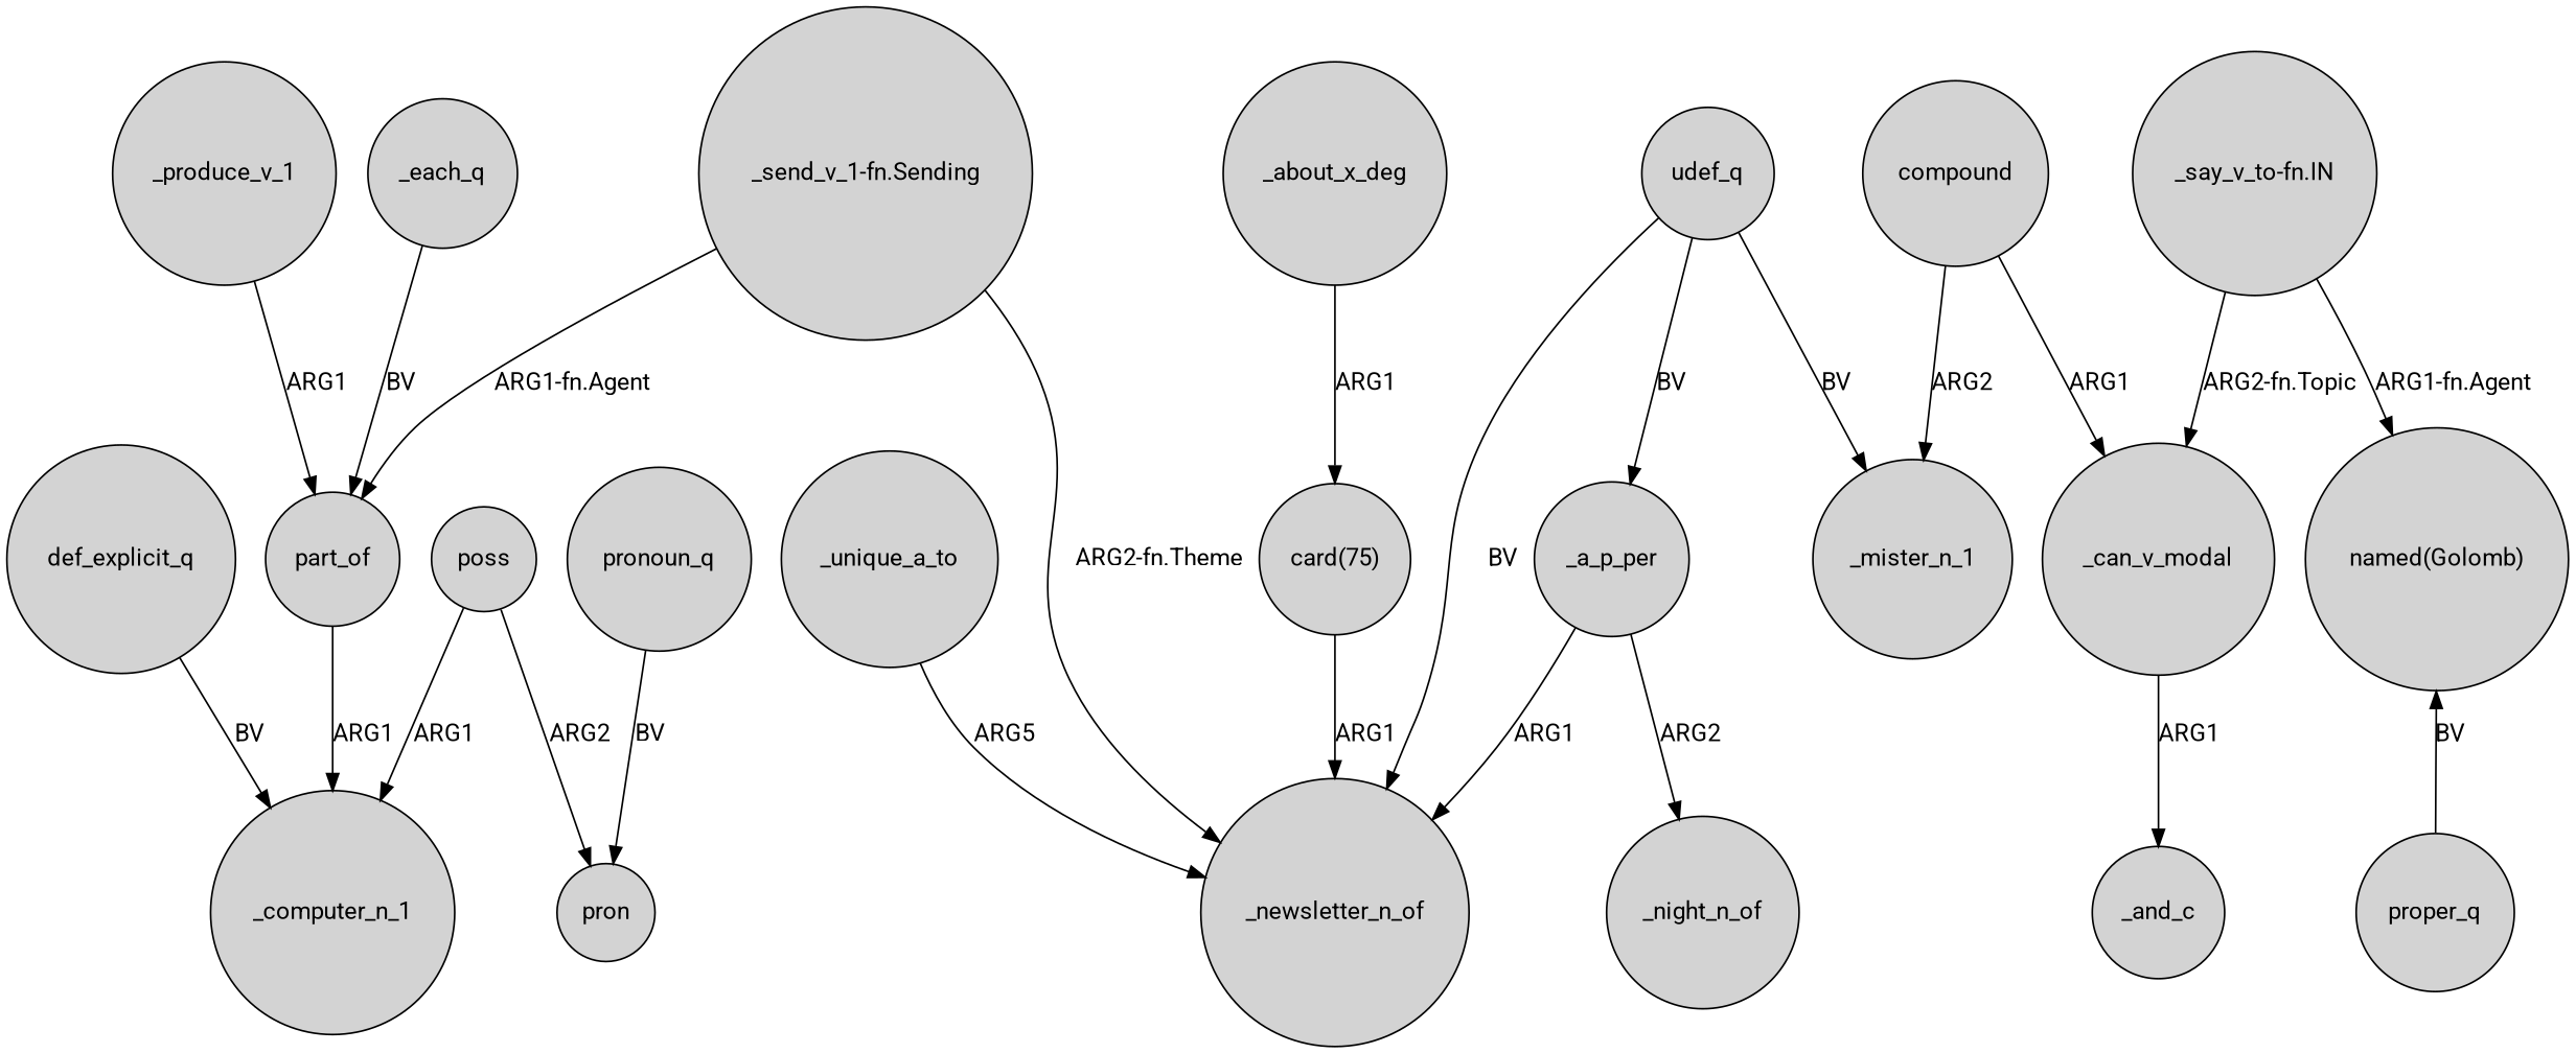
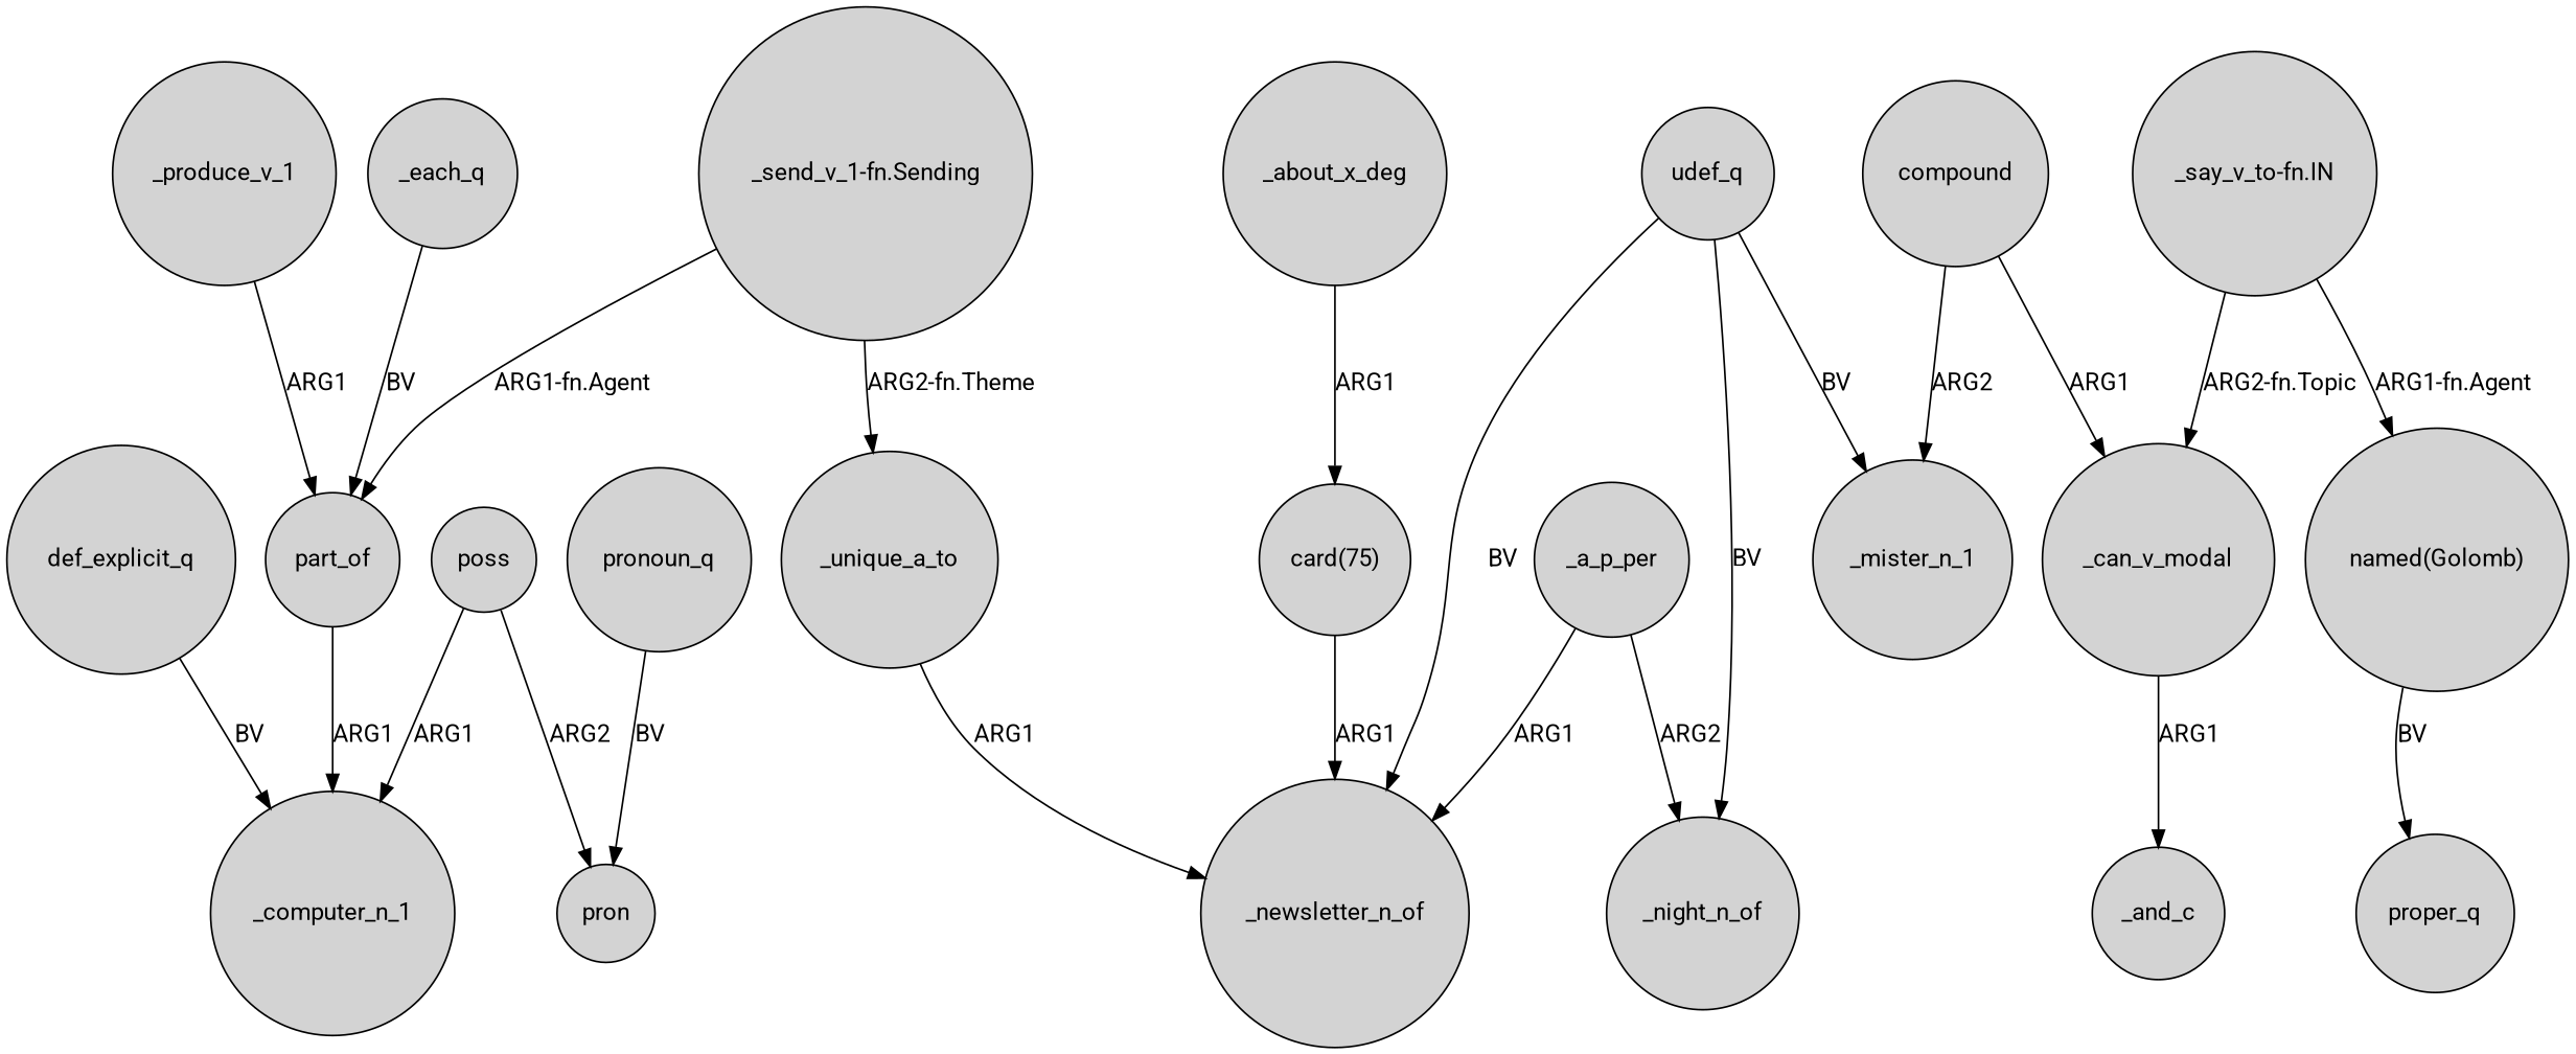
  digraph {
    fontname=Roboto
    node [fontname=Roboto shape=circle style=filled]
    edge [fontname=Roboto]
    _produce_v_1
    part_of
    _computer_n_1
    "card(75)"
    _newsletter_n_of
    _a_p_per
    _night_n_of
    poss
    pron
    udef_q
    _mister_n_1
    "_say_v_to-fn.IN"
    "named(Golomb)"
    _can_v_modal
    _and_c
    def_explicit_q
    compound
    proper_q
    pronoun_q
    _unique_a_to
    _each_q
    "_send_v_1-fn.Sending"
    _about_x_deg
    _produce_v_1 -> part_of [label=ARG1]
    part_of -> _computer_n_1 [label=ARG1]
    "card(75)" -> _newsletter_n_of [label=ARG1]
    _a_p_per -> _newsletter_n_of [label=ARG1]
    _a_p_per -> _night_n_of [label=ARG2]
    poss -> _computer_n_1 [label=ARG1]
    poss -> pron [label=ARG2]
    udef_q -> _newsletter_n_of [label=BV]
-   udef_q -> _a_p_per [label=BV]
+   udef_q -> _night_n_of [label=BV]
    udef_q -> _mister_n_1 [label=BV]
    "_say_v_to-fn.IN" -> "named(Golomb)" [label="ARG1-fn.Agent"]
    "_say_v_to-fn.IN" -> _can_v_modal [label="ARG2-fn.Topic"]
    _can_v_modal -> _and_c [label=ARG1]
    def_explicit_q -> _computer_n_1 [label=BV]
    compound -> _mister_n_1 [label=ARG2]
    compound -> _can_v_modal [label=ARG1]
-   proper_q -> "named(Golomb)" [label=BV]
+   "named(Golomb)" -> proper_q [label=BV]
    pronoun_q -> pron [label=BV]
-   _unique_a_to -> _newsletter_n_of [label=ARG5]
+   _unique_a_to -> _newsletter_n_of [label=ARG1]
    _each_q -> part_of [label=BV]
    "_send_v_1-fn.Sending" -> part_of [label="ARG1-fn.Agent"]
-   "_send_v_1-fn.Sending" -> _newsletter_n_of [label="ARG2-fn.Theme"]
+   "_send_v_1-fn.Sending" -> _unique_a_to [label="ARG2-fn.Theme"]
    _about_x_deg -> "card(75)" [label=ARG1]
  }
